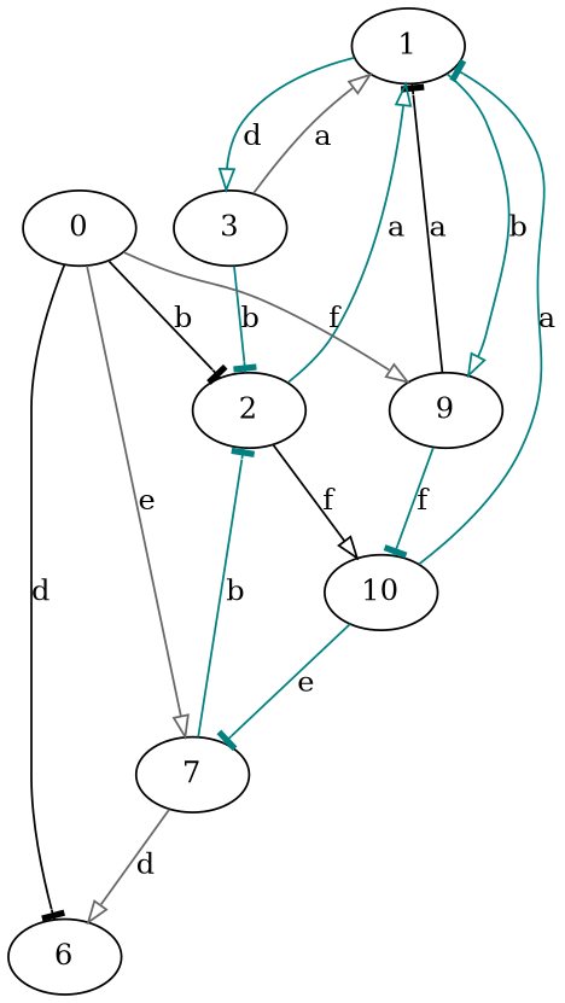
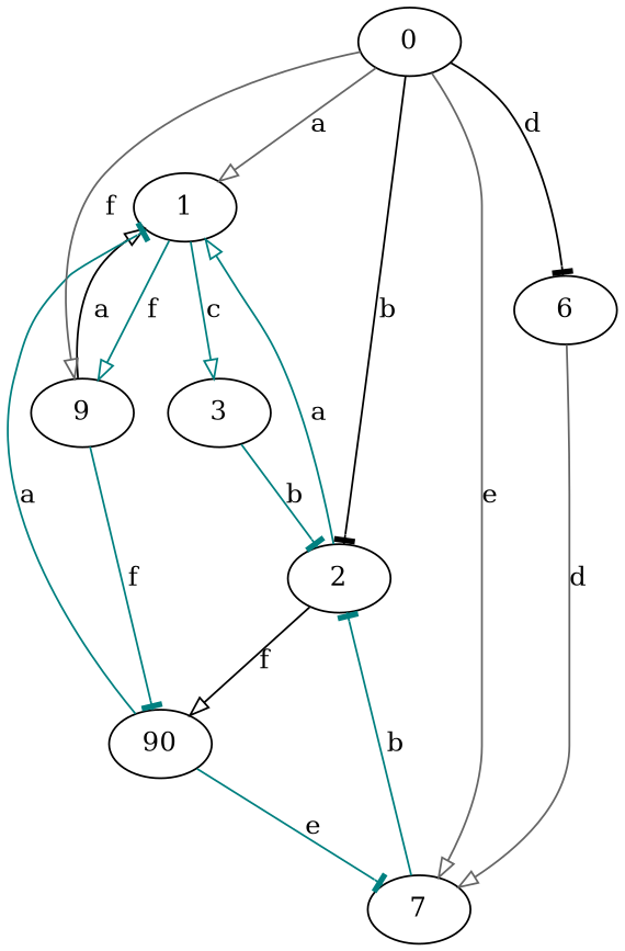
  strict digraph {
    edge [arrowhead=onormal color=teal]
    1
    3
    9
    2
-   10
+   10 [label=90]
    7
    0
    6
-   1 -> 3 [label=d]
-   1 -> 9 [label=b]
-   3 -> 1 [color=gray40 label=a]
+   1 -> 3 [label=c]
+   1 -> 9 [label=f]
+   0 -> 1 [color=gray40 label=a]
    3 -> 2 [arrowhead=tee label=b]
-   9 -> 1 [arrowhead=tee color=black label=a]
+   9 -> 1 [color=black label=a]
    9 -> 10 [arrowhead=tee label=f]
    2 -> 1 [label=a]
    2 -> 10 [color=black label=f]
    10 -> 1 [arrowhead=tee label=a]
    10 -> 7 [arrowhead=tee label=e]
    7 -> 2 [arrowhead=tee label=b]
-   7 -> 6 [color=gray40 label=d]
+   6 -> 7 [color=gray40 label=d]
    0 -> 9 [color=gray40 label=f]
    0 -> 2 [arrowhead=tee color=black label=b]
    0 -> 7 [color=gray40 label=e]
    0 -> 6 [arrowhead=tee color=black label=d]
  }
